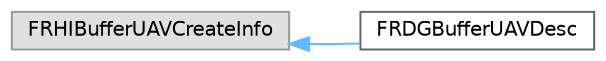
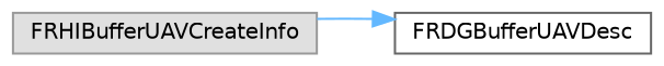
  digraph {
    rankdir=LR
    node [fontname=Helvetica fontsize=10 shape=box style=filled]
    n1 [color=grey60 fillcolor="#E0E0E0" height=0.2 label=FRHIBufferUAVCreateInfo width=0.4]
    n2 [color=grey40 fillcolor=white height=0.2 label=FRDGBufferUAVDesc width=0.4]
-   n1 -> n2 [color=steelblue1 dir=back fontname=Helvetica fontsize=10 labelfontname=Helvetica labelfontsize=10 style=solid]
+   n2 -> n1 [color=steelblue1 dir=back fontname=Helvetica fontsize=10 labelfontname=Helvetica labelfontsize=10 style=solid]
  }
